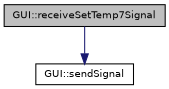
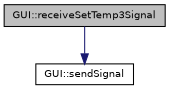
  digraph {
    rankdir=TB
    node [color=black fontname=Helvetica fontsize=10 shape=record style=filled]
-   n1 [fillcolor=grey75 fontcolor=black height=0.2 label="GUI::receiveSetTemp7Signal" width=0.4]
+   n1 [fillcolor=grey75 fontcolor=black height=0.2 label="GUI::receiveSetTemp3Signal" width=0.4]
    n2 [fillcolor=white height=0.2 label="GUI::sendSignal" width=0.4]
    n1 -> n2 [color=midnightblue fontname=Helvetica fontsize=10 labelfontname=Helvetica labelfontsize=10 style=solid]
  }
